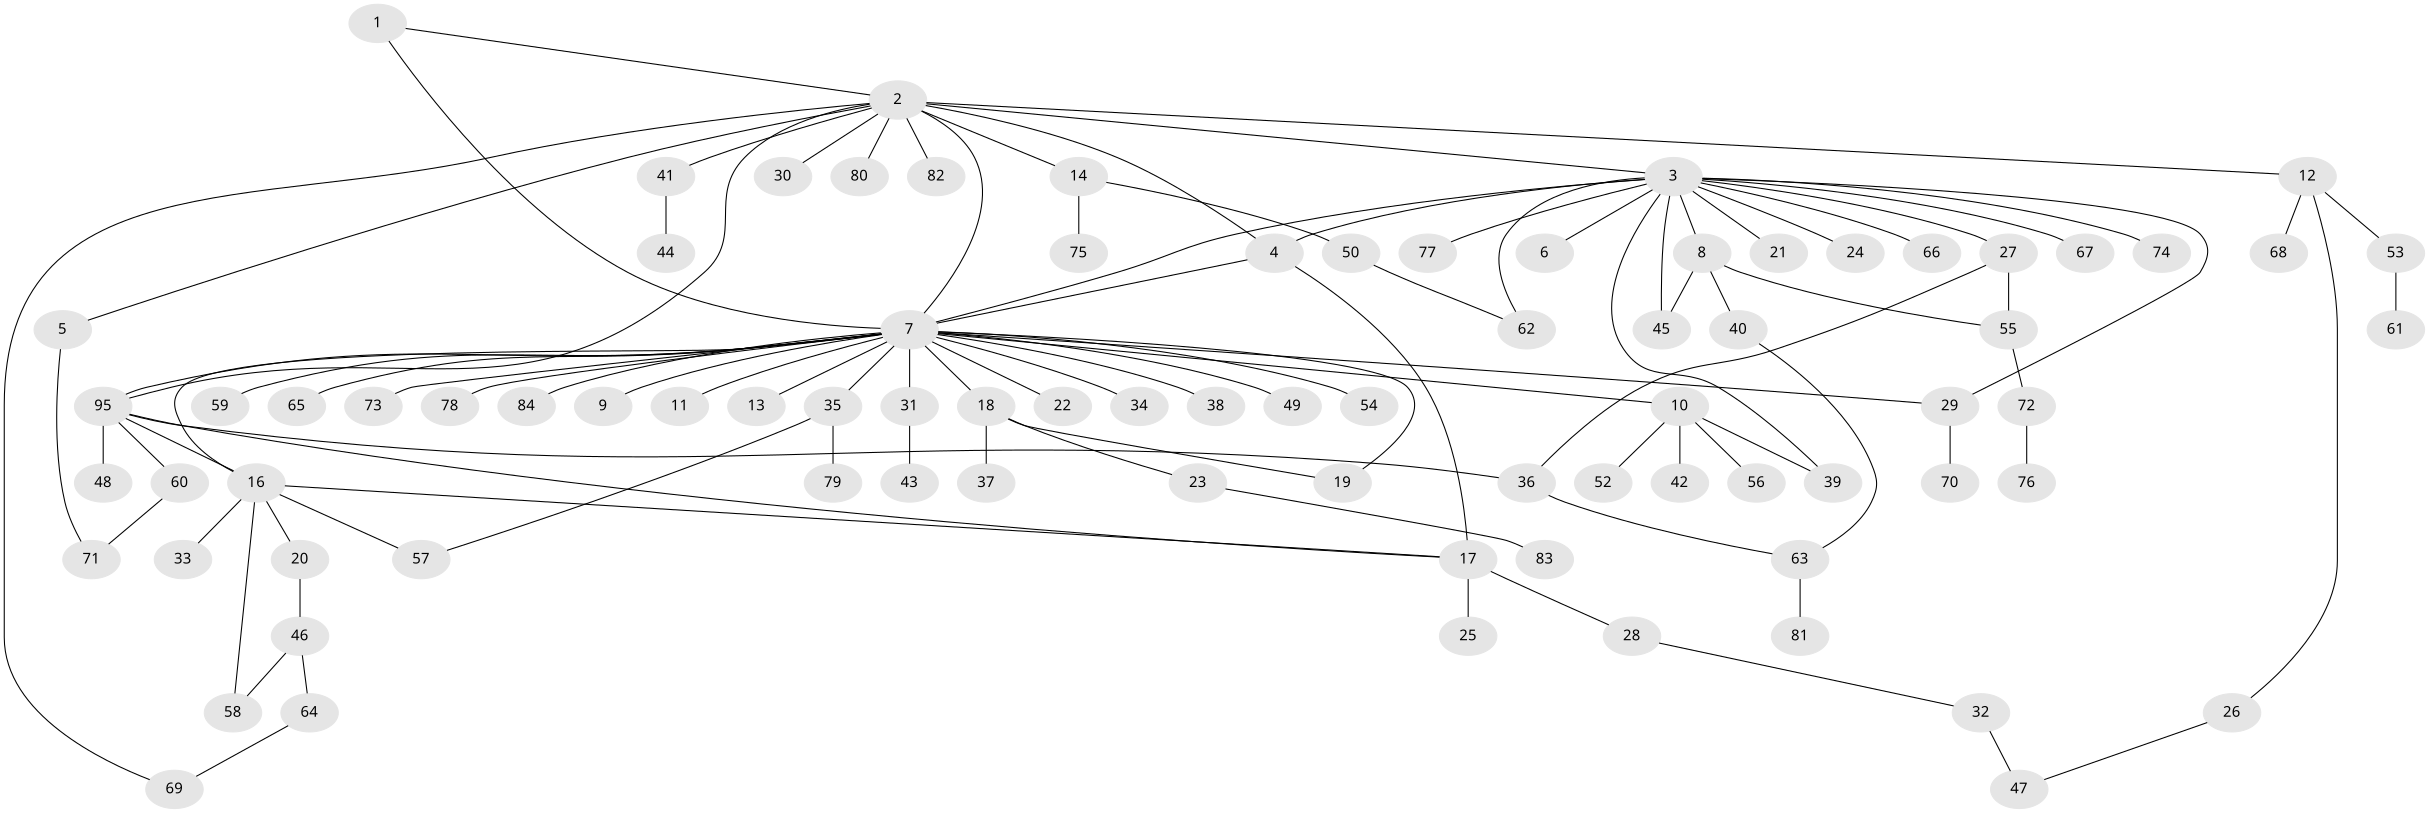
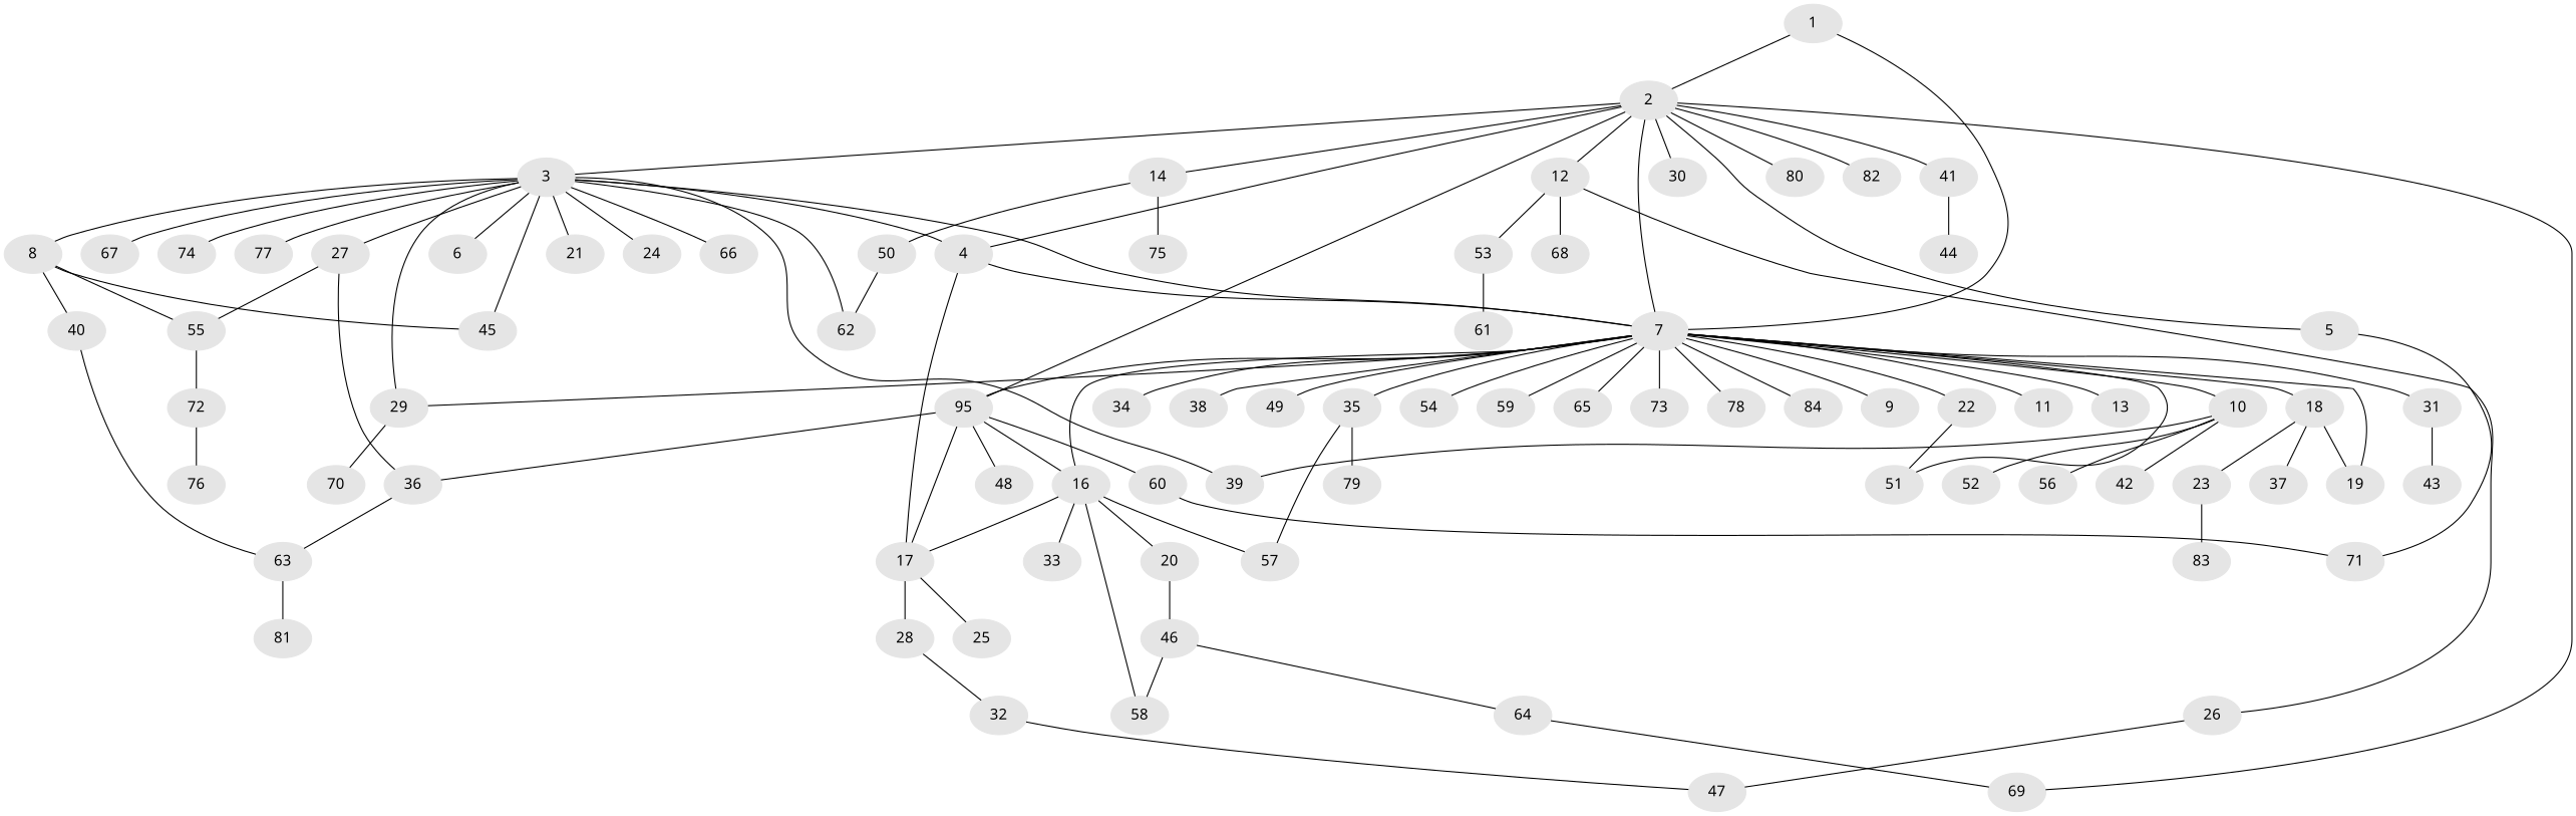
  graph {
    fontname="Noto Sans"
    node [color=gray90 fontname="Noto Sans" style=filled]
    edge [fontname="Noto Sans" weight=1.0]
    1
    2
    7
    3
    4
    5
    12
    14
    n9 [label=95]
    30
    41
    69
    80
    82
    29
    9
    10
    11
    13
    16
    18
    19
    22
    31
    34
    35
    38
    49
+   51
    54
    59
    65
    73
    78
    84
    6
    8
    21
    24
    27
    39
    45
    62
    66
    67
    74
    77
    17
    71
    26
    53
    68
    50
    75
    36
    48
    60
    44
    40
    55
    70
    25
    28
    42
    52
    56
    20
    33
    57
    58
    23
    37
    43
    79
    63
    72
    47
    61
    46
    32
    83
    64
    81
    76
    1 -- 2
    1 -- 7
    2 -- 7
    2 -- 3
    2 -- 4 [weight=2.0]
    2 -- 5
    2 -- 12
    2 -- 14
    2 -- n9
    2 -- 30
    2 -- 41
    2 -- 69
    2 -- 80
    2 -- 82
    7 -- n9
    7 -- 29
    7 -- 9
    7 -- 10
    7 -- 11
    7 -- 13
    7 -- 16
    7 -- 18
    7 -- 19
    7 -- 22
    7 -- 31
    7 -- 34
    7 -- 35
    7 -- 38
    7 -- 49
+   7 -- 51
    7 -- 54
    7 -- 59
    7 -- 65
    7 -- 73
    7 -- 78
    7 -- 84
    3 -- 7
    3 -- 4
    3 -- 29
    3 -- 6
    3 -- 8
    3 -- 21
    3 -- 24
    3 -- 27
    3 -- 39
    3 -- 45
    3 -- 62
    3 -- 66
    3 -- 67
    3 -- 74
    3 -- 77
    4 -- 7
    4 -- 17 [weight=5.0]
    5 -- 71
    12 -- 26
    12 -- 53
    12 -- 68
    14 -- 50
    14 -- 75
    n9 -- 16 [weight=2.0]
    n9 -- 17
    n9 -- 36
    n9 -- 48
    n9 -- 60
    41 -- 44
    29 -- 70
    10 -- 39
    10 -- 42
    10 -- 52
    10 -- 56
    16 -- 17
    16 -- 20
    16 -- 33
    16 -- 57
    16 -- 58
    18 -- 19
    18 -- 23
    18 -- 37
+   22 -- 51
    31 -- 43
    35 -- 57
    35 -- 79
    8 -- 45
    8 -- 40
    8 -- 55
    27 -- 36
    27 -- 55
    17 -- 25
    17 -- 28
    26 -- 47
    53 -- 61 [weight=2.0]
    50 -- 62
    36 -- 63
    60 -- 71
    40 -- 63
    55 -- 72
    28 -- 32
    20 -- 46
    23 -- 83
    63 -- 81
    72 -- 76
    46 -- 58
    46 -- 64
    32 -- 47
    64 -- 69
  }
